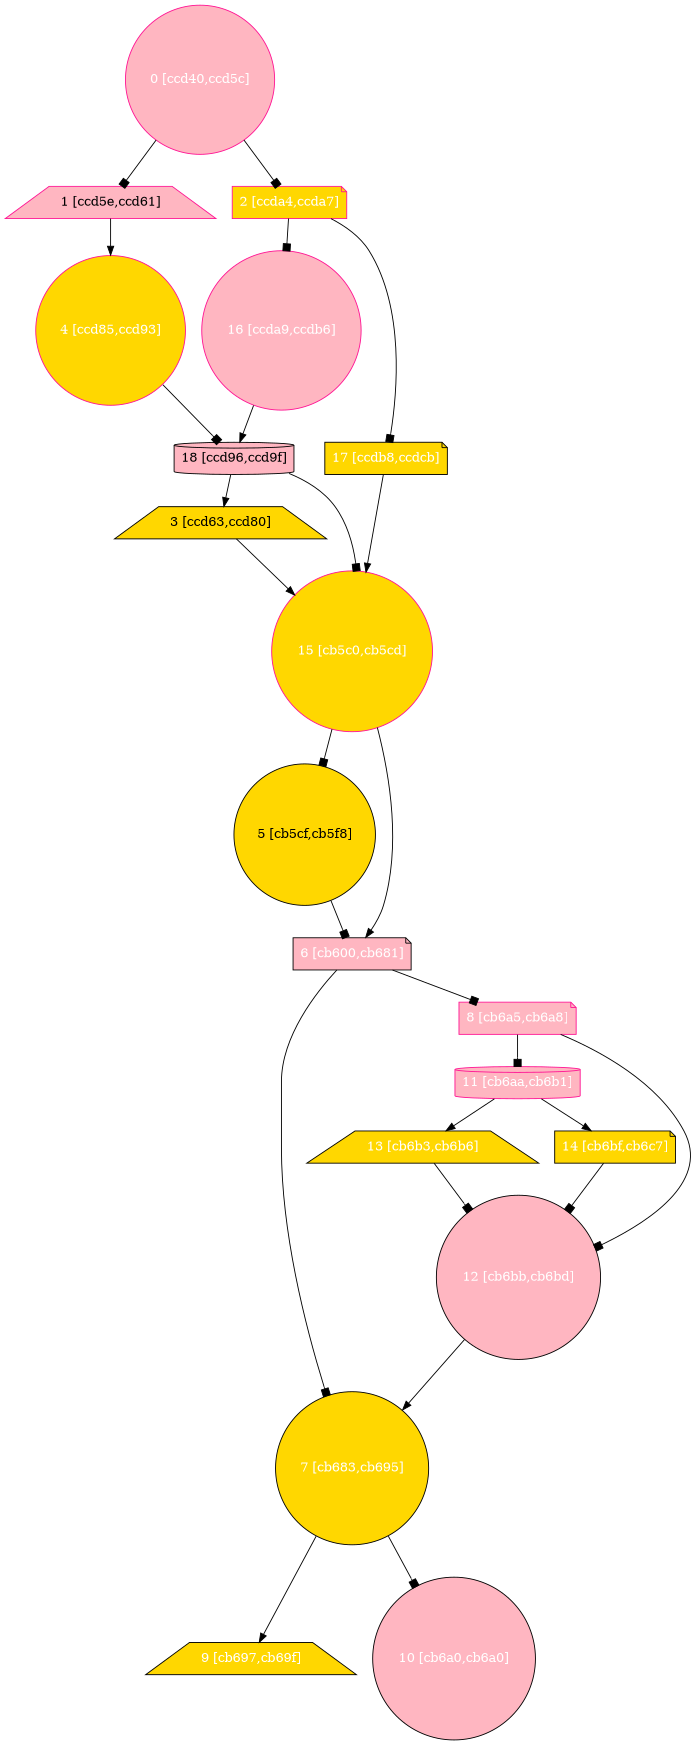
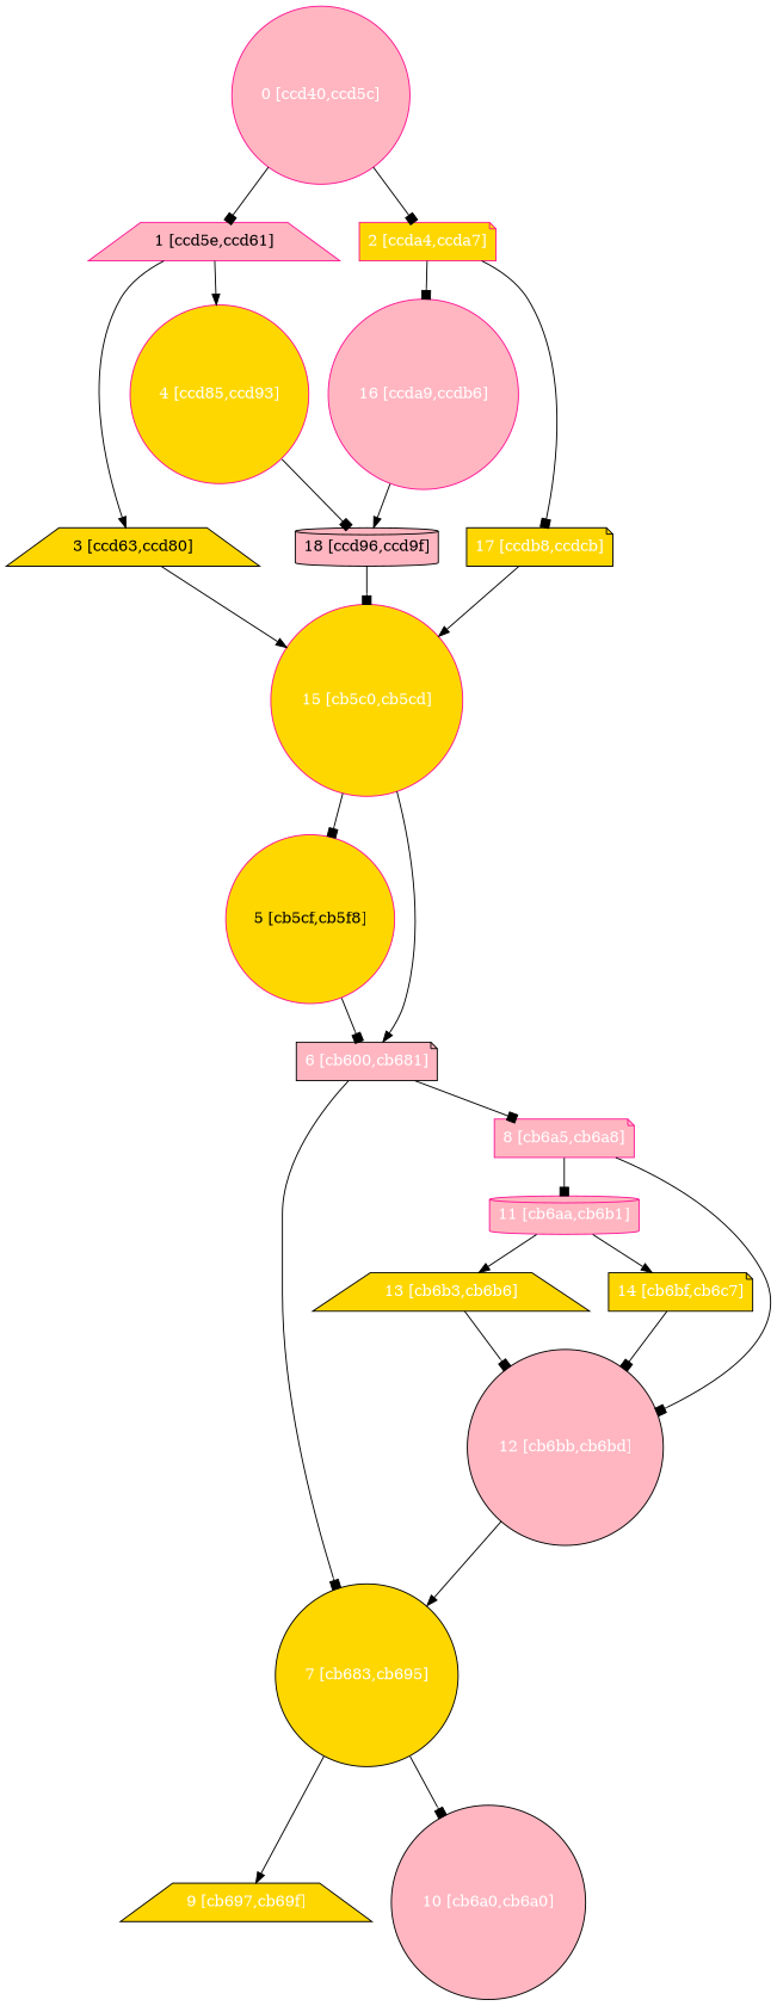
  digraph {
    node [color=black fillcolor=gold fontcolor="#ffffff" shape=circle style=filled]
    edge [arrowhead=box]
    n1 [color=deeppink fillcolor=lightpink label="0 [ccd40,ccd5c]"]
    n2 [color=deeppink fillcolor=lightpink fontcolor="#000000" label="1 [ccd5e,ccd61]" shape=trapezium]
    n3 [color=deeppink label="2 [ccda4,ccda7]" shape=note]
    n4 [fontcolor="#000000" label="3 [ccd63,ccd80]" shape=trapezium]
    n5 [color=deeppink label="4 [ccd85,ccd93]"]
    n6 [color=deeppink fillcolor=lightpink label="16 [ccda9,ccdb6]"]
    n7 [label="17 [ccdb8,ccdcb]" shape=note]
    n8 [color=deeppink label="15 [cb5c0,cb5cd]"]
    n9 [fillcolor=lightpink fontcolor="#000000" label="18 [ccd96,ccd9f]" shape=cylinder]
-   n10 [fontcolor="#000000" label="5 [cb5cf,cb5f8]"]
+   n10 [color=deeppink fontcolor="#000000" label="5 [cb5cf,cb5f8]"]
    n11 [fillcolor=lightpink label="6 [cb600,cb681]" shape=note]
    n12 [label="7 [cb683,cb695]"]
    n13 [color=deeppink fillcolor=lightpink label="8 [cb6a5,cb6a8]" shape=note]
    n14 [label="9 [cb697,cb69f]" shape=trapezium]
    n15 [fillcolor=lightpink label="10 [cb6a0,cb6a0]"]
    n16 [color=deeppink fillcolor=lightpink label="11 [cb6aa,cb6b1]" shape=cylinder]
    n17 [fillcolor=lightpink label="12 [cb6bb,cb6bd]"]
    n18 [label="13 [cb6b3,cb6b6]" shape=trapezium]
    n19 [label="14 [cb6bf,cb6c7]" shape=note]
    n1 -> n2
    n1 -> n3
-   n9 -> n4 [arrowhead=normal]
+   n2 -> n4 [arrowhead=normal]
    n2 -> n5 [arrowhead=normal]
    n3 -> n6
    n3 -> n7
    n4 -> n8 [arrowhead=normal]
    n5 -> n9
    n6 -> n9 [arrowhead=normal]
    n7 -> n8 [arrowhead=normal]
    n8 -> n10
    n8 -> n11 [arrowhead=normal]
    n9 -> n8
    n10 -> n11
    n11 -> n12
    n11 -> n13
    n12 -> n14 [arrowhead=normal]
    n12 -> n15
    n13 -> n16
    n13 -> n17
    n16 -> n18 [arrowhead=normal]
    n16 -> n19 [arrowhead=normal]
    n17 -> n12 [arrowhead=normal]
    n18 -> n17
    n19 -> n17
  }
